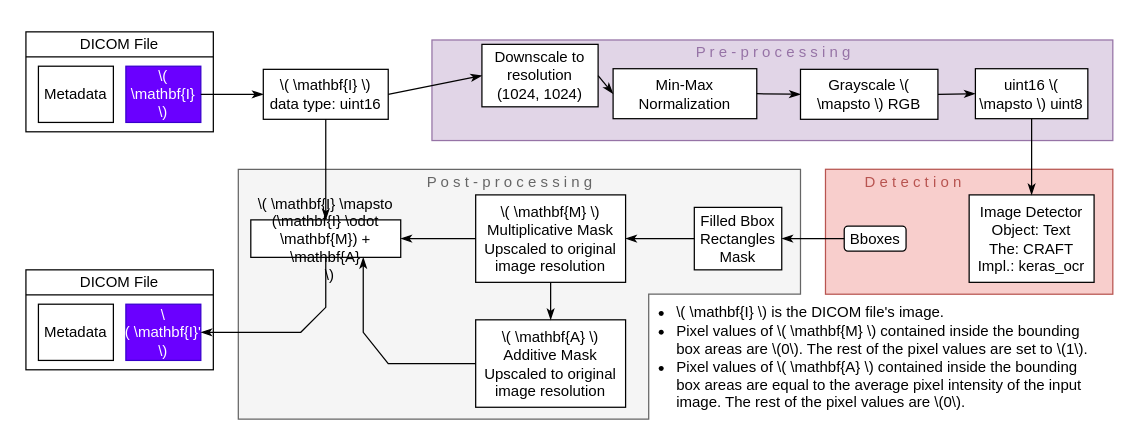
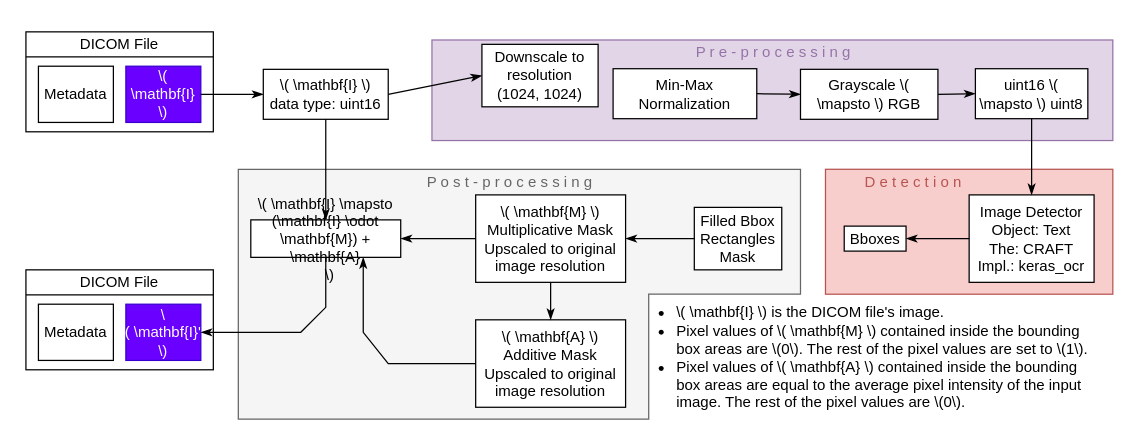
  <mxCell id="0" />
  <mxCell id="1" parent="0" />
  <mxCell id="2" value="" style="verticalLabelPosition=bottom;verticalAlign=top;html=1;shape=mxgraph.basic.polygon;polyCoords=[[0,0.45],[0,0],[1,0],[1,0.5],[0.73,0.5],[0.73,1],[0.38,1],[0,1]];polyline=0;fillColor=#f5f5f5;strokeColor=#666666;fontColor=#333333;" parent="1" vertex="1"><mxGeometry x="190" y="135" width="450" height="200" as="geometry" /></mxCell>
  <mxCell id="3" value="" style="rounded=0;whiteSpace=wrap;html=1;fillColor=#f8cecc;strokeColor=#B85450;" parent="1" vertex="1"><mxGeometry x="660" y="135" width="230" height="100" as="geometry" /></mxCell>
  <mxCell id="4" value="" style="rounded=0;whiteSpace=wrap;html=1;fillColor=#e1d5e7;strokeColor=#9673a6;" parent="1" vertex="1"><mxGeometry x="345" y="31.5" width="545" height="80.5" as="geometry" /></mxCell>
  <mxCell id="5" value="" style="rounded=0;whiteSpace=wrap;html=1;" parent="1" vertex="1"><mxGeometry x="20" y="25" width="150" height="80" as="geometry" /></mxCell>
  <mxCell id="6" value="\( \mathbf{I} \)" style="rounded=0;whiteSpace=wrap;html=1;fillColor=#6a00ff;fontColor=#ffffff;strokeColor=#3700CC;" parent="1" vertex="1"><mxGeometry x="100" y="52.5" width="60" height="45" as="geometry" /></mxCell>
  <mxCell id="7" value="Metadata" style="rounded=0;whiteSpace=wrap;html=1;" parent="1" vertex="1"><mxGeometry x="30" y="52.5" width="60" height="45" as="geometry" /></mxCell>
  <mxCell id="8" value="" style="endArrow=classicThin;html=1;rounded=0;exitX=1;exitY=0.5;exitDx=0;exitDy=0;endFill=1;entryX=0;entryY=0.5;entryDx=0;entryDy=0;" parent="1" source="6" target="10" edge="1"><mxGeometry width="50" height="50" relative="1" as="geometry"><mxPoint x="210" y="95" as="sourcePoint" /><mxPoint x="260" y="75" as="targetPoint" /></mxGeometry></mxCell>
  <mxCell id="9" value="DICOM File" style="text;html=1;strokeColor=none;fillColor=none;align=center;verticalAlign=middle;whiteSpace=wrap;rounded=0;" parent="1" vertex="1"><mxGeometry x="60" y="20" width="70" height="30" as="geometry" /></mxCell>
  <mxCell id="10" value="\( \mathbf{I} \)&lt;br&gt;data type: uint16" style="rounded=0;whiteSpace=wrap;html=1;" parent="1" vertex="1"><mxGeometry x="210" y="55" width="100" height="40" as="geometry" /></mxCell>
  <mxCell id="11" value="" style="endArrow=classicThin;html=1;rounded=0;exitX=1;exitY=0.5;exitDx=0;exitDy=0;endFill=1;entryX=0;entryY=0.5;entryDx=0;entryDy=0;" parent="1" source="10" target="27" edge="1"><mxGeometry width="50" height="50" relative="1" as="geometry"><mxPoint x="330" y="75" as="sourcePoint" /><mxPoint x="370" y="75" as="targetPoint" /></mxGeometry></mxCell>
  <mxCell id="12" value="Min-Max Normalization" style="rounded=0;whiteSpace=wrap;html=1;" parent="1" vertex="1"><mxGeometry x="490" y="54.5" width="115" height="40" as="geometry" /></mxCell>
  <mxCell id="13" value="" style="endArrow=classicThin;html=1;rounded=0;exitX=1;exitY=0.5;exitDx=0;exitDy=0;endFill=1;entryX=0;entryY=0.5;entryDx=0;entryDy=0;" parent="1" source="28" target="14" edge="1"><mxGeometry width="50" height="50" relative="1" as="geometry"><mxPoint x="635" y="74.3" as="sourcePoint" /><mxPoint x="705" y="74.5" as="targetPoint" /></mxGeometry></mxCell>
  <mxCell id="14" value="uint16 \( \mapsto \) uint8" style="rounded=0;whiteSpace=wrap;html=1;" parent="1" vertex="1"><mxGeometry x="780" y="54.5" width="90" height="40" as="geometry" /></mxCell>
  <mxCell id="15" value="Image Detector&lt;br&gt;Object: Text&lt;br&gt;The: CRAFT&lt;br&gt;Impl.: keras_ocr" style="rounded=0;whiteSpace=wrap;html=1;" parent="1" vertex="1"><mxGeometry x="775" y="155.5" width="100" height="70" as="geometry" /></mxCell>
- <mxCell id="16" value="Bboxes" style="whiteSpace=wrap;html=1;rounded=1;" parent="1" vertex="1"><mxGeometry x="675" y="180.5" width="49.5" height="20" as="geometry" /></mxCell>
+ <mxCell id="16" value="Bboxes" style="rounded=0;whiteSpace=wrap;html=1;" parent="1" vertex="1"><mxGeometry x="675" y="180.5" width="49.5" height="20" as="geometry" /></mxCell>
  <mxCell id="17" value="" style="endArrow=classicThin;html=1;rounded=0;exitX=0.5;exitY=1;exitDx=0;exitDy=0;endFill=1;entryX=0.5;entryY=0;entryDx=0;entryDy=0;" parent="1" source="10" target="18" edge="1"><mxGeometry width="50" height="50" relative="1" as="geometry"><mxPoint x="310" y="145" as="sourcePoint" /><mxPoint x="260" y="155" as="targetPoint" /></mxGeometry></mxCell>
  <mxCell id="18" value="\( \mathbf{I}&amp;nbsp;\mapsto (\mathbf{I}&amp;nbsp;\odot \mathbf{M}) + \mathbf{A}&lt;br&gt;&amp;nbsp; \)" style="rounded=0;whiteSpace=wrap;html=1;" parent="1" vertex="1"><mxGeometry x="200" y="175.5" width="120" height="30" as="geometry" /></mxCell>
  <mxCell id="19" value="&lt;font color=&quot;#9673a6&quot;&gt;P r e - p r o c e s s i n g&lt;/font&gt;" style="text;html=1;align=center;verticalAlign=middle;resizable=0;points=[];autosize=1;strokeColor=none;fillColor=none;fontColor=#828282;" parent="1" vertex="1"><mxGeometry x="542.5" y="26.5" width="150" height="30" as="geometry" /></mxCell>
  <mxCell id="20" value="" style="endArrow=none;html=1;rounded=0;entryX=1;entryY=0.25;entryDx=0;entryDy=0;exitX=0;exitY=0.25;exitDx=0;exitDy=0;" parent="1" source="5" target="5" edge="1"><mxGeometry width="50" height="50" relative="1" as="geometry"><mxPoint x="100" y="5" as="sourcePoint" /><mxPoint x="150" y="-45" as="targetPoint" /></mxGeometry></mxCell>
  <mxCell id="21" value="" style="rounded=0;whiteSpace=wrap;html=1;" parent="1" vertex="1"><mxGeometry x="20" y="215.5" width="150" height="80" as="geometry" /></mxCell>
  <mxCell id="22" value="\(&amp;nbsp;\mathbf{I}' \)" style="rounded=0;whiteSpace=wrap;html=1;fillColor=#6a00ff;fontColor=#ffffff;strokeColor=#3700CC;" parent="1" vertex="1"><mxGeometry x="100" y="243" width="60" height="45" as="geometry" /></mxCell>
  <mxCell id="23" value="Metadata" style="rounded=0;whiteSpace=wrap;html=1;" parent="1" vertex="1"><mxGeometry x="30" y="243" width="60" height="45" as="geometry" /></mxCell>
  <mxCell id="24" value="DICOM File" style="text;html=1;strokeColor=none;fillColor=none;align=center;verticalAlign=middle;whiteSpace=wrap;rounded=0;" parent="1" vertex="1"><mxGeometry x="60" y="210.5" width="70" height="30" as="geometry" /></mxCell>
  <mxCell id="25" value="" style="endArrow=none;html=1;rounded=0;entryX=1;entryY=0.25;entryDx=0;entryDy=0;exitX=0;exitY=0.25;exitDx=0;exitDy=0;" parent="1" source="21" target="21" edge="1"><mxGeometry width="50" height="50" relative="1" as="geometry"><mxPoint x="100" y="195.5" as="sourcePoint" /><mxPoint x="150" y="145.5" as="targetPoint" /></mxGeometry></mxCell>
  <mxCell id="26" value="" style="endArrow=classicThin;html=1;rounded=0;exitX=0.5;exitY=1;exitDx=0;exitDy=0;endFill=1;" parent="1" source="18" edge="1"><mxGeometry width="50" height="50" relative="1" as="geometry"><mxPoint x="259.58" y="215.5" as="sourcePoint" /><mxPoint x="160" y="265.5" as="targetPoint" /><Array as="points"><mxPoint x="260" y="245.5" /><mxPoint x="240" y="265.5" /></Array></mxGeometry></mxCell>
  <mxCell id="27" value="Downscale to resolution&lt;br&gt;(1024, 1024)" style="rounded=0;whiteSpace=wrap;html=1;" parent="1" vertex="1"><mxGeometry x="385" y="35" width="93" height="50" as="geometry" /></mxCell>
  <mxCell id="28" value="Grayscale \( \mapsto \)&amp;nbsp;RGB" style="rounded=0;whiteSpace=wrap;html=1;" parent="1" vertex="1"><mxGeometry x="640" y="55" width="110" height="40" as="geometry" /></mxCell>
  <mxCell id="29" value="" style="endArrow=classicThin;html=1;rounded=0;exitX=1;exitY=0.5;exitDx=0;exitDy=0;endFill=1;entryX=0;entryY=0.5;entryDx=0;entryDy=0;" parent="1" source="12" target="28" edge="1"><mxGeometry width="50" height="50" relative="1" as="geometry"><mxPoint x="620" y="125" as="sourcePoint" /><mxPoint x="660" y="125" as="targetPoint" /></mxGeometry></mxCell>
- <mxCell id="30" value="" style="endArrow=classicThin;html=1;rounded=0;exitX=1;exitY=0.5;exitDx=0;exitDy=0;endFill=1;entryX=0;entryY=0.5;entryDx=0;entryDy=0;" parent="1" source="27" target="12" edge="1"><mxGeometry width="50" height="50" relative="1" as="geometry"><mxPoint x="475" y="135" as="sourcePoint" /><mxPoint x="510" y="135" as="targetPoint" /></mxGeometry></mxCell>
  <mxCell id="31" value="Filled Bbox Rectangles Mask" style="rounded=0;whiteSpace=wrap;html=1;" parent="1" vertex="1"><mxGeometry x="555" y="165.5" width="70" height="50" as="geometry" /></mxCell>
  <mxCell id="32" value="\( \mathbf{M} \)&lt;br&gt;Multiplicative Mask&lt;br&gt;Upscaled to original image resolution" style="rounded=0;whiteSpace=wrap;html=1;" parent="1" vertex="1"><mxGeometry x="380" y="155.5" width="120" height="70" as="geometry" /></mxCell>
  <mxCell id="33" value="" style="endArrow=classicThin;html=1;rounded=0;exitX=0.5;exitY=1;exitDx=0;exitDy=0;endFill=1;entryX=0.5;entryY=0;entryDx=0;entryDy=0;" parent="1" source="14" target="15" edge="1"><mxGeometry width="50" height="50" relative="1" as="geometry"><mxPoint x="730" y="142.42" as="sourcePoint" /><mxPoint x="680" y="207.58" as="targetPoint" /></mxGeometry></mxCell>
- <mxCell id="35" value="" style="endArrow=classicThin;html=1;rounded=0;exitX=0;exitY=0.5;exitDx=0;exitDy=0;endFill=1;entryX=1;entryY=0.5;entryDx=0;entryDy=0;" parent="1" source="16" target="31" edge="1"><mxGeometry width="50" height="50" relative="1" as="geometry"><mxPoint x="602" y="240.5" as="sourcePoint" /><mxPoint x="557" y="240.5" as="targetPoint" /></mxGeometry></mxCell>
+ <mxCell id="34" value="" style="endArrow=classicThin;html=1;rounded=0;exitX=0;exitY=0.5;exitDx=0;exitDy=0;endFill=1;entryX=1;entryY=0.5;entryDx=0;entryDy=0;" parent="1" source="15" target="16" edge="1"><mxGeometry width="50" height="50" relative="1" as="geometry"><mxPoint x="750" y="270.16" as="sourcePoint" /><mxPoint x="780" y="270.16" as="targetPoint" /></mxGeometry></mxCell>
  <mxCell id="36" value="" style="endArrow=classicThin;html=1;rounded=0;exitX=0;exitY=0.5;exitDx=0;exitDy=0;endFill=1;entryX=1;entryY=0.5;entryDx=0;entryDy=0;" parent="1" source="31" target="32" edge="1"><mxGeometry width="50" height="50" relative="1" as="geometry"><mxPoint x="519.5" y="245.5" as="sourcePoint" /><mxPoint x="500" y="190.5" as="targetPoint" /></mxGeometry></mxCell>
  <mxCell id="37" value="" style="endArrow=classicThin;html=1;rounded=0;exitX=0;exitY=0.5;exitDx=0;exitDy=0;endFill=1;entryX=1;entryY=0.5;entryDx=0;entryDy=0;" parent="1" source="32" target="18" edge="1"><mxGeometry width="50" height="50" relative="1" as="geometry"><mxPoint x="399" y="240.5" as="sourcePoint" /><mxPoint x="360" y="240.5" as="targetPoint" /></mxGeometry></mxCell>
  <mxCell id="38" value="\( \mathbf{A} \)&lt;br&gt;Additive Mask&lt;br&gt;Upscaled to original image resolution" style="rounded=0;whiteSpace=wrap;html=1;" parent="1" vertex="1"><mxGeometry x="380" y="255.5" width="120" height="70" as="geometry" /></mxCell>
  <mxCell id="39" value="" style="endArrow=classicThin;html=1;rounded=0;exitX=0.5;exitY=1;exitDx=0;exitDy=0;endFill=1;entryX=0.5;entryY=0;entryDx=0;entryDy=0;" parent="1" source="32" target="38" edge="1"><mxGeometry width="50" height="50" relative="1" as="geometry"><mxPoint x="580" y="315.5" as="sourcePoint" /><mxPoint x="525" y="315.5" as="targetPoint" /></mxGeometry></mxCell>
  <mxCell id="40" value="" style="endArrow=classicThin;html=1;rounded=0;exitX=0;exitY=0.5;exitDx=0;exitDy=0;endFill=1;entryX=0.75;entryY=1;entryDx=0;entryDy=0;" parent="1" source="38" target="18" edge="1"><mxGeometry width="50" height="50" relative="1" as="geometry"><mxPoint x="345" y="290.16" as="sourcePoint" /><mxPoint x="290" y="245.5" as="targetPoint" /><Array as="points"><mxPoint x="310" y="290.5" /><mxPoint x="290" y="265.5" /></Array></mxGeometry></mxCell>
  <mxCell id="41" value="&lt;ul style=&quot;border-color: var(--border-color); text-align: left;&quot;&gt;&lt;li style=&quot;border-color: var(--border-color);&quot;&gt;\( \mathbf{I} \) is the DICOM file's image.&lt;br style=&quot;border-color: var(--border-color);&quot;&gt;&lt;/li&gt;&lt;li style=&quot;border-color: var(--border-color);&quot;&gt;Pixel values of \( \mathbf{M} \) contained inside the bounding box areas are \(0\). The rest of the pixel values are set to \(1\).&lt;/li&gt;&lt;li style=&quot;border-color: var(--border-color);&quot;&gt;Pixel values of \( \mathbf{A} \) contained inside the bounding box areas are equal to the average pixel intensity of the input image. The rest of the pixel values are \(0\).&lt;/li&gt;&lt;/ul&gt;" style="rounded=0;whiteSpace=wrap;html=1;strokeWidth=1;opacity=0;" parent="1" vertex="1"><mxGeometry x="500" y="255.5" width="375" height="60" as="geometry" /></mxCell>
  <mxCell id="42" value="&lt;font color=&quot;#666666&quot;&gt;P o s t - p r o c e s s i n g&lt;/font&gt;" style="text;html=1;align=center;verticalAlign=middle;resizable=0;points=[];autosize=1;strokeColor=none;fillColor=none;fontColor=#828282;" parent="1" vertex="1"><mxGeometry x="326.5" y="131" width="160" height="30" as="geometry" /></mxCell>
  <mxCell id="43" value="&lt;font color=&quot;#b85450&quot;&gt;D e t e c t i o n&lt;/font&gt;" style="text;html=1;align=center;verticalAlign=middle;resizable=0;points=[];autosize=1;strokeColor=none;fillColor=none;fontColor=#828282;" parent="1" vertex="1"><mxGeometry x="680" y="131" width="100" height="30" as="geometry" /></mxCell>
